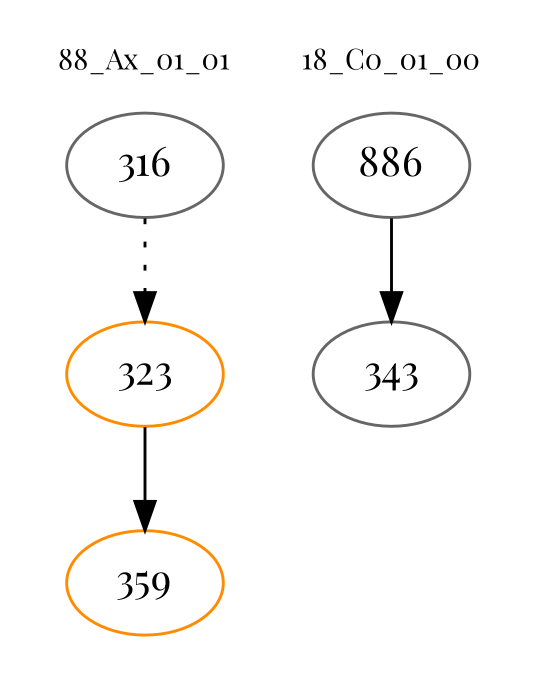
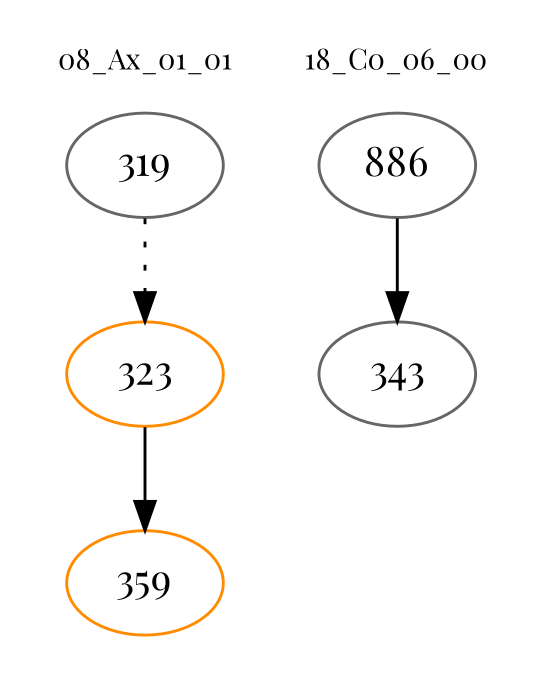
  digraph {
    fontname="Playfair Display"
    node [color=gray40 fontname="Playfair Display"]
    edge [color=black fontname="Playfair Display" style=solid]
-   n1 [label=316]
+   n1 [label=319]
    n2 [color=darkorange label=323]
    n3 [color=darkorange label=359]
    n4 [label=886]
    n5 [label=343]
    subgraph cluster_1 {
      color=white
      fontsize=10
-     label="88_Ax_01_01"
+     label="08_Ax_01_01"
      n1
      n2
      n3
    }
    subgraph cluster_2 {
      color=white
      fontsize=10
-     label="18_C0_01_00"
+     label="18_C0_06_00"
      n4
      n5
    }
    n1 -> n2 [style=dotted]
    n2 -> n3
    n4 -> n5
  }
